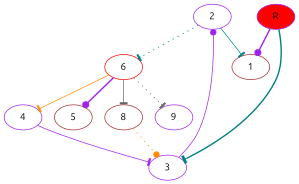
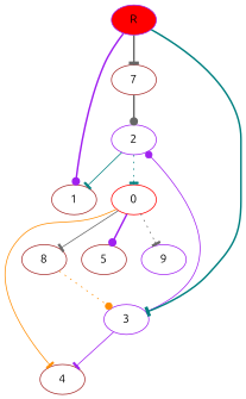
  digraph {
    fontname=Ubuntu
    node [color=brown fontname=Ubuntu]
    edge [arrowhead=tee color=purple fontname=Ubuntu style=solid]
    2 [color=purple]
    1
-   6 [color=red]
-   4 [color=purple]
+   6 [color=red label=0]
+   4
    5
    8
    9 [color=purple]
    3 [color=purple]
+   7
    R [color=purple fillcolor="#ff0000" style=filled]
    2 -> 1 [color=teal]
    2 -> 6 [color=teal style=dotted]
    6 -> 4 [color=darkorange]
    6 -> 5 [arrowhead=dot style=bold]
    6 -> 8 [color=gray40]
    6 -> 9 [color=gray40 style=dotted]
    8 -> 3 [arrowhead=dot color=darkorange style=dotted]
    3 -> 2 [arrowhead=dot]
-   4 -> 3
+   3 -> 4
+   7 -> 2 [arrowhead=dot color=gray40 style=bold]
    R -> 1 [arrowhead=dot style=bold]
    R -> 3 [color=teal style=bold]
+   R -> 7 [color=gray40 style=bold]
  }
